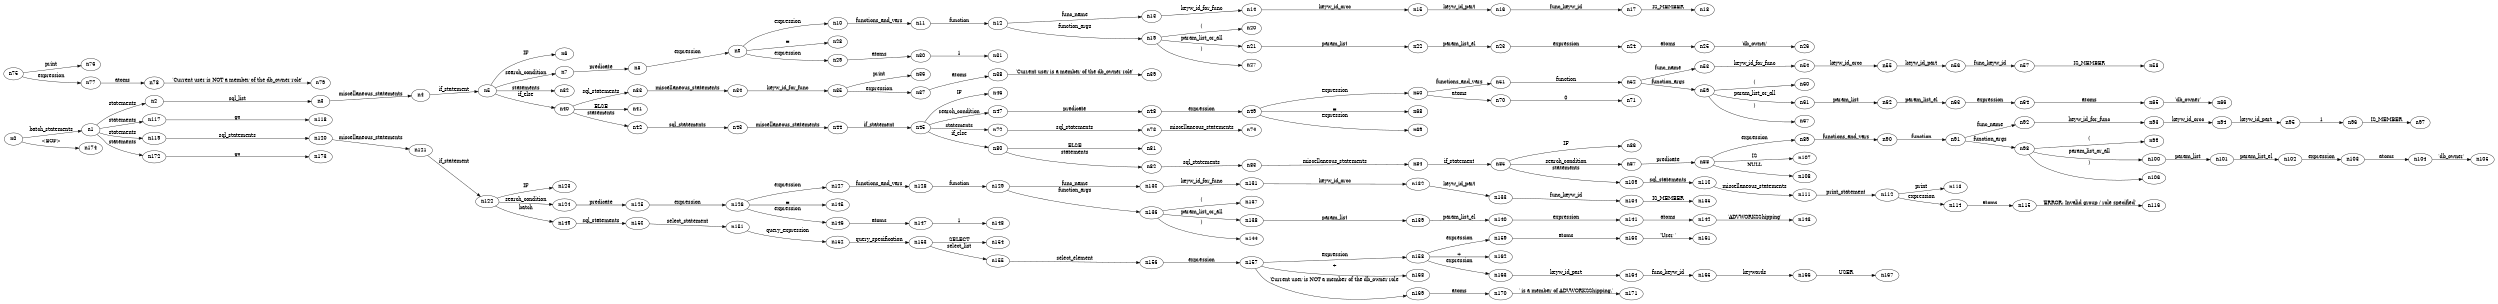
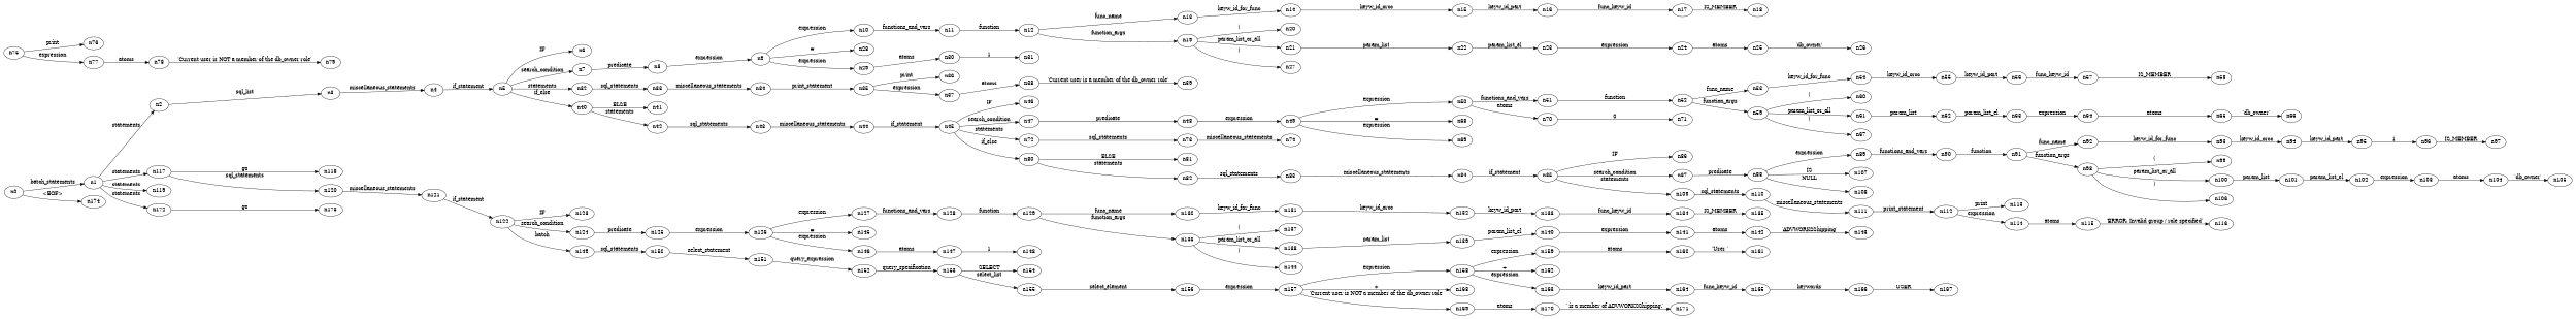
  digraph {
    rankdir=LR
    n0
    n1
    n174
    n2
    n117
    n119
    n172
    n3
    n118
    n120
    n173
    n4
    n5
    n6
    n7
    n32
    n40
    n8
    n33
    n41
    n42
    n9
    n10
    n28
    n29
    n11
    n30
    n12
    n13
    n19
    n14
    n20
    n21
    n27
    n15
    n16
    n17
    n18
    n22
    n23
    n24
    n25
    n26
    n31
    n34
    n35
    n36
    n37
    n38
    n39
    n43
    n44
    n45
    n46
    n47
    n72
    n80
    n48
    n73
    n81
    n82
    n49
    n50
    n68
    n69
    n51
    n70
    n52
    n53
    n59
    n54
    n60
    n61
    n67
    n55
    n56
    n57
    n58
    n62
    n63
    n64
    n65
    n66
    n71
    n74
    n75
    n76
    n77
    n78
    n79
    n83
    n84
    n85
    n86
    n87
    n109
    n88
    n110
    n89
    n107
    n108
    n90
    n91
    n92
    n98
    n93
    n99
    n100
    n106
    n94
    n95
    n96
    n97
    n101
    n102
    n103
    n104
    n105
    n111
    n112
    n113
    n114
    n115
    n116
    n121
    n122
    n123
    n124
    n149
    n125
    n150
    n126
    n127
    n145
    n146
    n128
    n147
    n129
    n130
    n136
    n131
    n137
    n138
    n144
    n132
    n133
    n134
    n135
    n139
    n140
    n141
    n142
    n143
    n148
    n151
    n152
    n153
    n154
    n155
    n156
    n157
    n158
    n168
    n169
    n159
    n162
    n163
    n170
    n160
    n164
    n161
    n165
    n166
    n167
    n171
    n0 -> n1 [label=batch_statements]
    n0 -> n174 [label="<EOF>"]
    n1 -> n2 [label=statements]
    n1 -> n117 [label=statements]
    n1 -> n119 [label=statements]
    n1 -> n172 [label=statements]
    n2 -> n3 [label=sql_list]
    n117 -> n118 [label=go]
-   n119 -> n120 [label=sql_statements]
+   n117 -> n120 [label=sql_statements]
    n172 -> n173 [label=go]
    n3 -> n4 [label=miscellaneous_statements]
    n120 -> n121 [label=miscellaneous_statements]
    n4 -> n5 [label=if_statement]
    n5 -> n6 [label=IF]
    n5 -> n7 [label=search_condition]
    n5 -> n32 [label=statements]
    n5 -> n40 [label=if_else]
    n7 -> n8 [label=predicate]
-   n40 -> n33 [label=sql_statements]
+   n32 -> n33 [label=sql_statements]
    n40 -> n41 [label=ELSE]
    n40 -> n42 [label=statements]
    n8 -> n9 [label=expression]
    n33 -> n34 [label=miscellaneous_statements]
    n42 -> n43 [label=sql_statements]
    n9 -> n10 [label=expression]
    n9 -> n28 [label="="]
    n9 -> n29 [label=expression]
    n10 -> n11 [label=functions_and_vars]
    n29 -> n30 [label=atoms]
    n11 -> n12 [label=function]
    n30 -> n31 [label=1]
    n12 -> n13 [label=func_name]
    n12 -> n19 [label=function_args]
    n13 -> n14 [label=keyw_id_for_func]
    n19 -> n20 [label="("]
    n19 -> n21 [label=param_list_or_all]
    n19 -> n27 [label=")"]
    n14 -> n15 [label=keyw_id_orcc]
    n21 -> n22 [label=param_list]
    n15 -> n16 [label=keyw_id_part]
    n16 -> n17 [label=func_keyw_id]
    n17 -> n18 [label=IS_MEMBER]
    n22 -> n23 [label=param_list_el]
    n23 -> n24 [label=expression]
    n24 -> n25 [label=atoms]
    n25 -> n26 [label="'db_owner'"]
-   n34 -> n35 [label=keyw_id_for_func]
+   n34 -> n35 [label=print_statement]
    n35 -> n36 [label=print]
    n35 -> n37 [label=expression]
    n37 -> n38 [label=atoms]
    n38 -> n39 [label="'Current user is a member of the db_owner role'"]
    n43 -> n44 [label=miscellaneous_statements]
    n44 -> n45 [label=if_statement]
    n45 -> n46 [label=IF]
    n45 -> n47 [label=search_condition]
    n45 -> n72 [label=statements]
    n45 -> n80 [label=if_else]
    n47 -> n48 [label=predicate]
    n72 -> n73 [label=sql_statements]
    n80 -> n81 [label=ELSE]
    n80 -> n82 [label=statements]
    n48 -> n49 [label=expression]
    n73 -> n74 [label=miscellaneous_statements]
    n82 -> n83 [label=sql_statements]
    n49 -> n50 [label=expression]
    n49 -> n68 [label="="]
    n49 -> n69 [label=expression]
    n50 -> n51 [label=functions_and_vars]
    n50 -> n70 [label=atoms]
    n51 -> n52 [label=function]
    n70 -> n71 [label=0]
    n52 -> n53 [label=func_name]
    n52 -> n59 [label=function_args]
    n53 -> n54 [label=keyw_id_for_func]
    n59 -> n60 [label="("]
    n59 -> n61 [label=param_list_or_all]
    n59 -> n67 [label=")"]
    n54 -> n55 [label=keyw_id_orcc]
    n61 -> n62 [label=param_list]
    n55 -> n56 [label=keyw_id_part]
    n56 -> n57 [label=func_keyw_id]
    n57 -> n58 [label=IS_MEMBER]
    n62 -> n63 [label=param_list_el]
    n63 -> n64 [label=expression]
    n64 -> n65 [label=atoms]
    n65 -> n66 [label="'db_owner'"]
    n75 -> n76 [label=print]
    n75 -> n77 [label=expression]
    n77 -> n78 [label=atoms]
    n78 -> n79 [label="'Current user is NOT a member of the db_owner role'"]
    n83 -> n84 [label=miscellaneous_statements]
    n84 -> n85 [label=if_statement]
    n85 -> n86 [label=IF]
    n85 -> n87 [label=search_condition]
    n85 -> n109 [label=statements]
    n87 -> n88 [label=predicate]
    n109 -> n110 [label=sql_statements]
    n88 -> n89 [label=expression]
    n88 -> n107 [label=IS]
    n88 -> n108 [label=NULL]
    n110 -> n111 [label=miscellaneous_statements]
    n89 -> n90 [label=functions_and_vars]
    n90 -> n91 [label=function]
    n91 -> n92 [label=func_name]
    n91 -> n98 [label=function_args]
    n92 -> n93 [label=keyw_id_for_func]
    n98 -> n99 [label="("]
    n98 -> n100 [label=param_list_or_all]
    n98 -> n106 [label=")"]
    n93 -> n94 [label=keyw_id_orcc]
    n100 -> n101 [label=param_list]
    n94 -> n95 [label=keyw_id_part]
    n95 -> n96 [label=1]
    n96 -> n97 [label=IS_MEMBER]
    n101 -> n102 [label=param_list_el]
    n102 -> n103 [label=expression]
    n103 -> n104 [label=atoms]
    n104 -> n105 [label="'db_owner'"]
    n111 -> n112 [label=print_statement]
    n112 -> n113 [label=print]
    n112 -> n114 [label=expression]
    n114 -> n115 [label=atoms]
    n115 -> n116 [label="'ERROR: Invalid group / role specified'"]
    n121 -> n122 [label=if_statement]
    n122 -> n123 [label=IF]
    n122 -> n124 [label=search_condition]
    n122 -> n149 [label=batch]
    n124 -> n125 [label=predicate]
    n149 -> n150 [label=sql_statements]
    n125 -> n126 [label=expression]
    n150 -> n151 [label=select_statement]
    n126 -> n127 [label=expression]
    n126 -> n145 [label="="]
    n126 -> n146 [label=expression]
    n127 -> n128 [label=functions_and_vars]
    n146 -> n147 [label=atoms]
    n128 -> n129 [label=function]
    n147 -> n148 [label=1]
    n129 -> n130 [label=func_name]
    n129 -> n136 [label=function_args]
    n130 -> n131 [label=keyw_id_for_func]
    n136 -> n137 [label="("]
    n136 -> n138 [label=param_list_or_all]
    n136 -> n144 [label=")"]
    n131 -> n132 [label=keyw_id_orcc]
    n138 -> n139 [label=param_list]
    n132 -> n133 [label=keyw_id_part]
    n133 -> n134 [label=func_keyw_id]
    n134 -> n135 [label=IS_MEMBER]
    n139 -> n140 [label=param_list_el]
    n140 -> n141 [label=expression]
    n141 -> n142 [label=atoms]
    n142 -> n143 [label="'ADVWORKS\Shipping'"]
    n151 -> n152 [label=query_expression]
    n152 -> n153 [label=query_specification]
    n153 -> n154 [label=SELECT]
    n153 -> n155 [label=select_list]
    n155 -> n156 [label=select_element]
    n156 -> n157 [label=expression]
    n157 -> n158 [label=expression]
    n157 -> n168 [label="+"]
    n157 -> n169 [label="'Current user is NOT a member of the db_owner role'"]
    n158 -> n159 [label=expression]
    n158 -> n162 [label="+"]
    n158 -> n163 [label=expression]
    n169 -> n170 [label=atoms]
    n159 -> n160 [label=atoms]
    n163 -> n164 [label=keyw_id_part]
    n170 -> n171 [label="' is a member of ADVWORKS\Shipping.'"]
    n160 -> n161 [label="'User '"]
    n164 -> n165 [label=func_keyw_id]
    n165 -> n166 [label=keywords]
    n166 -> n167 [label=USER]
  }
